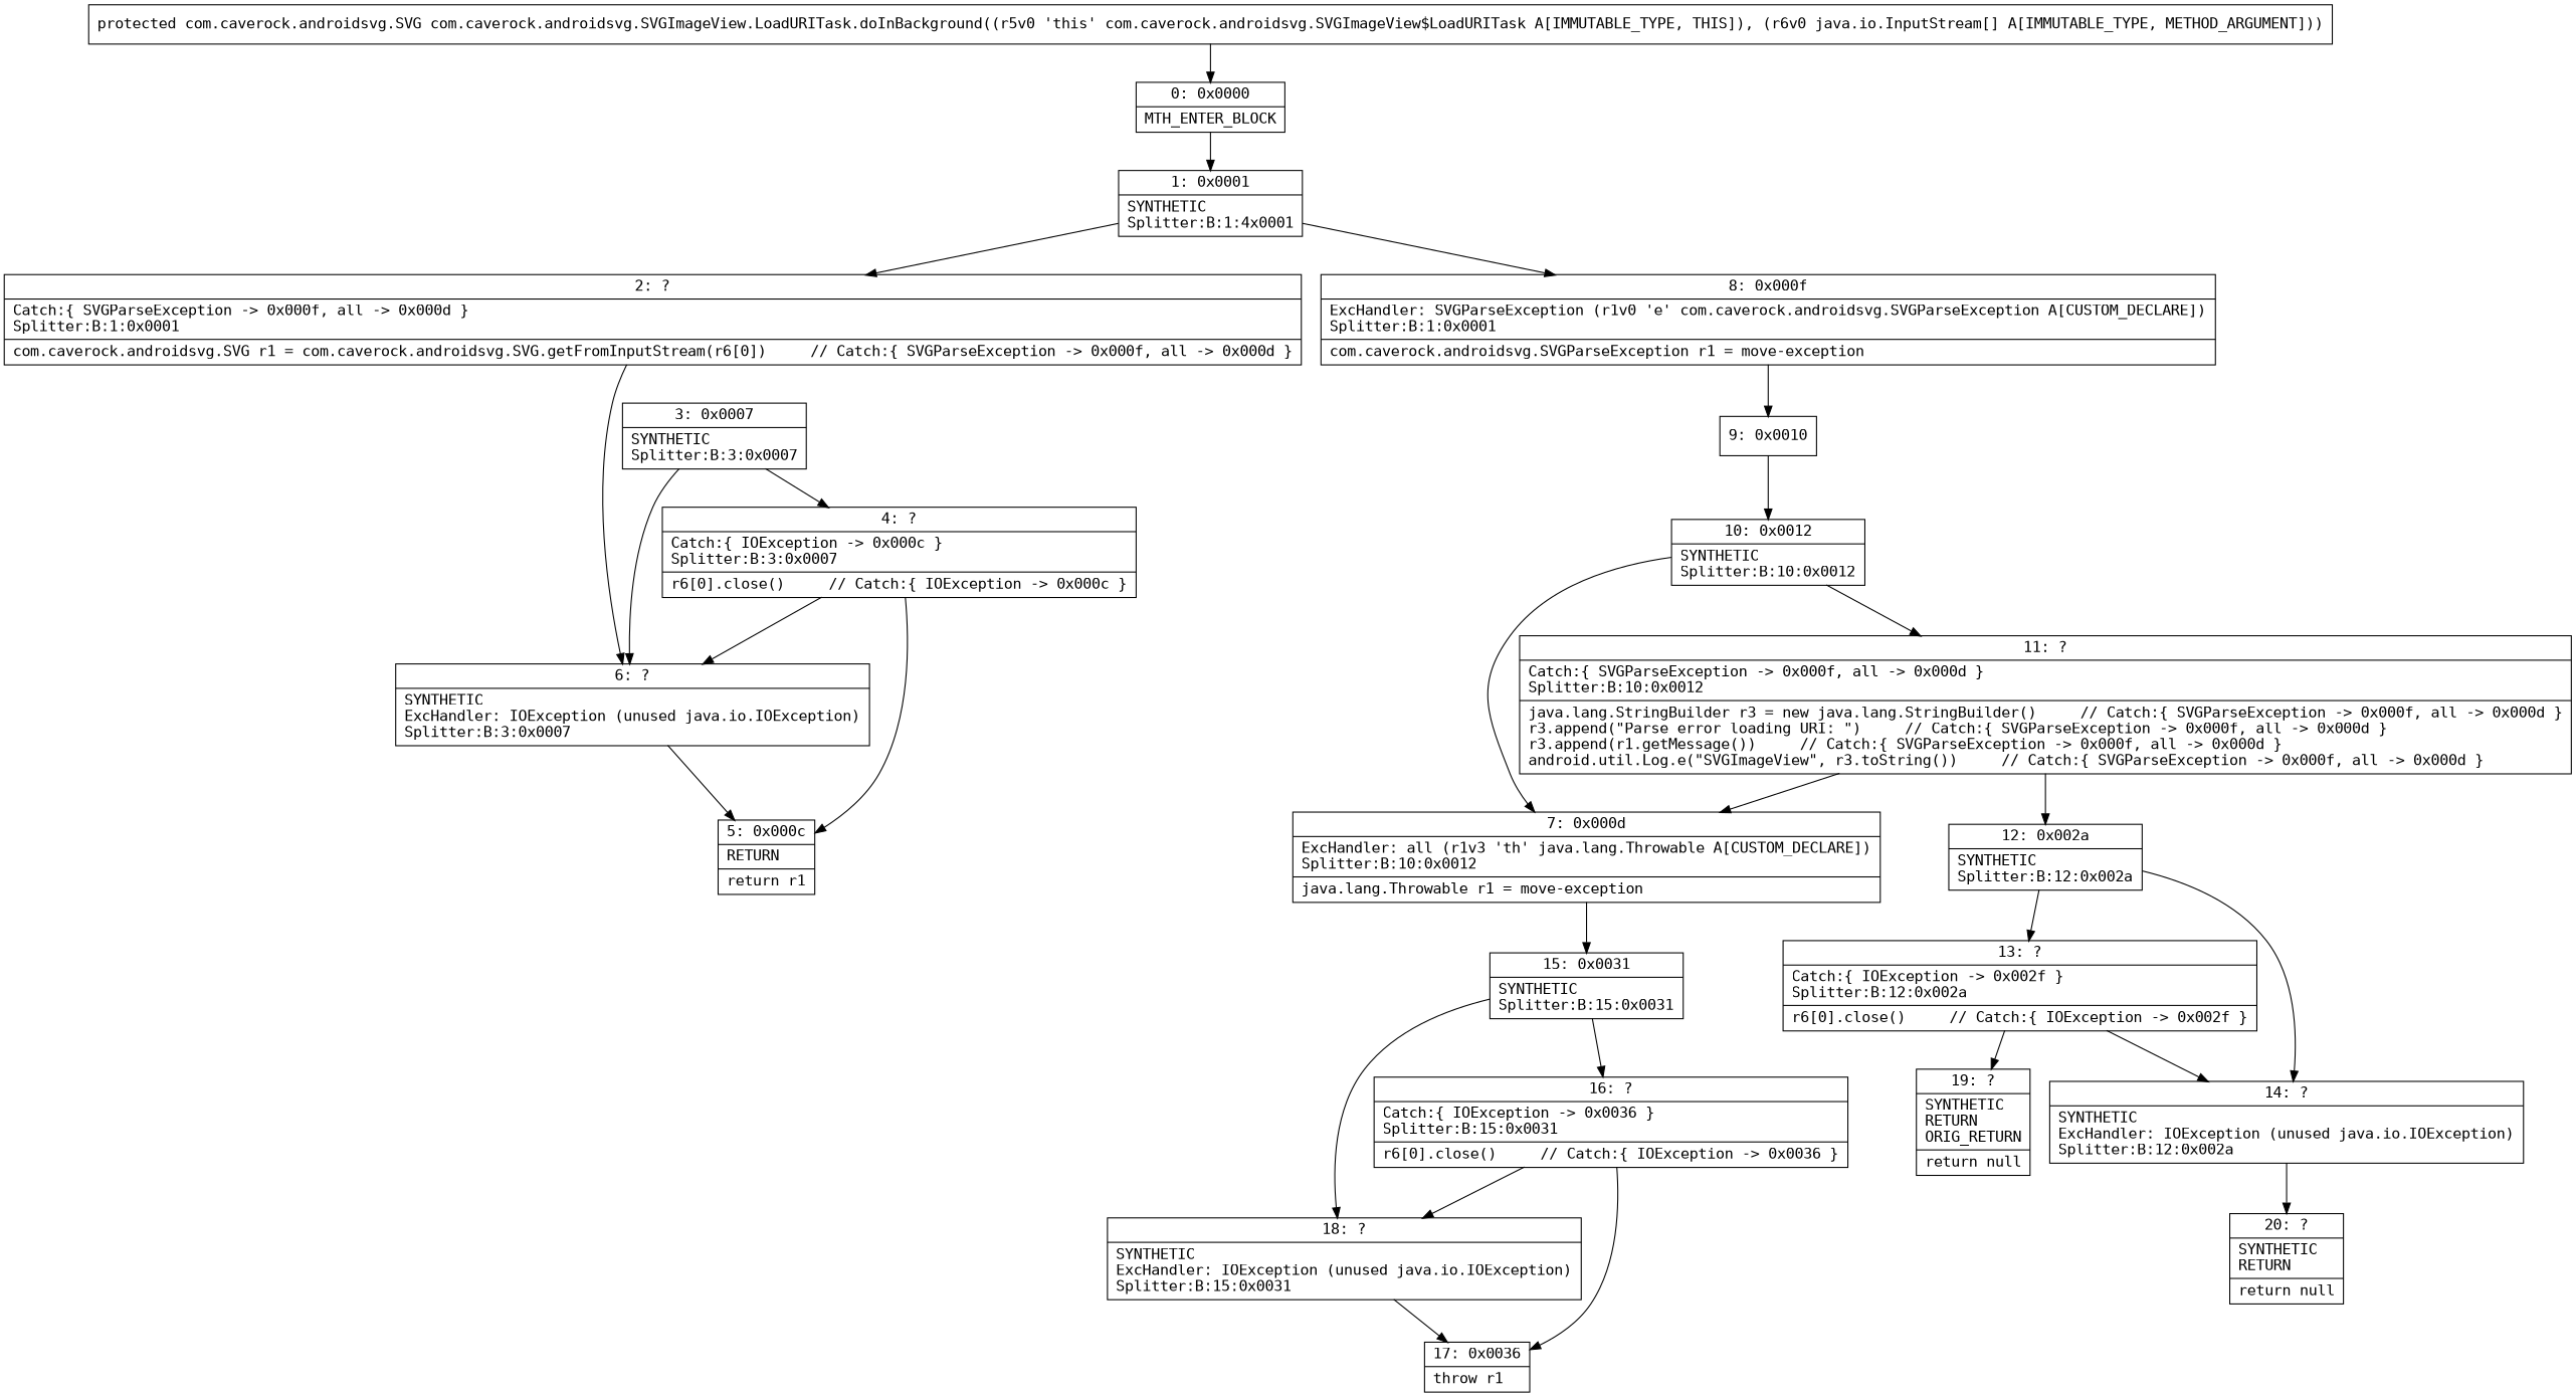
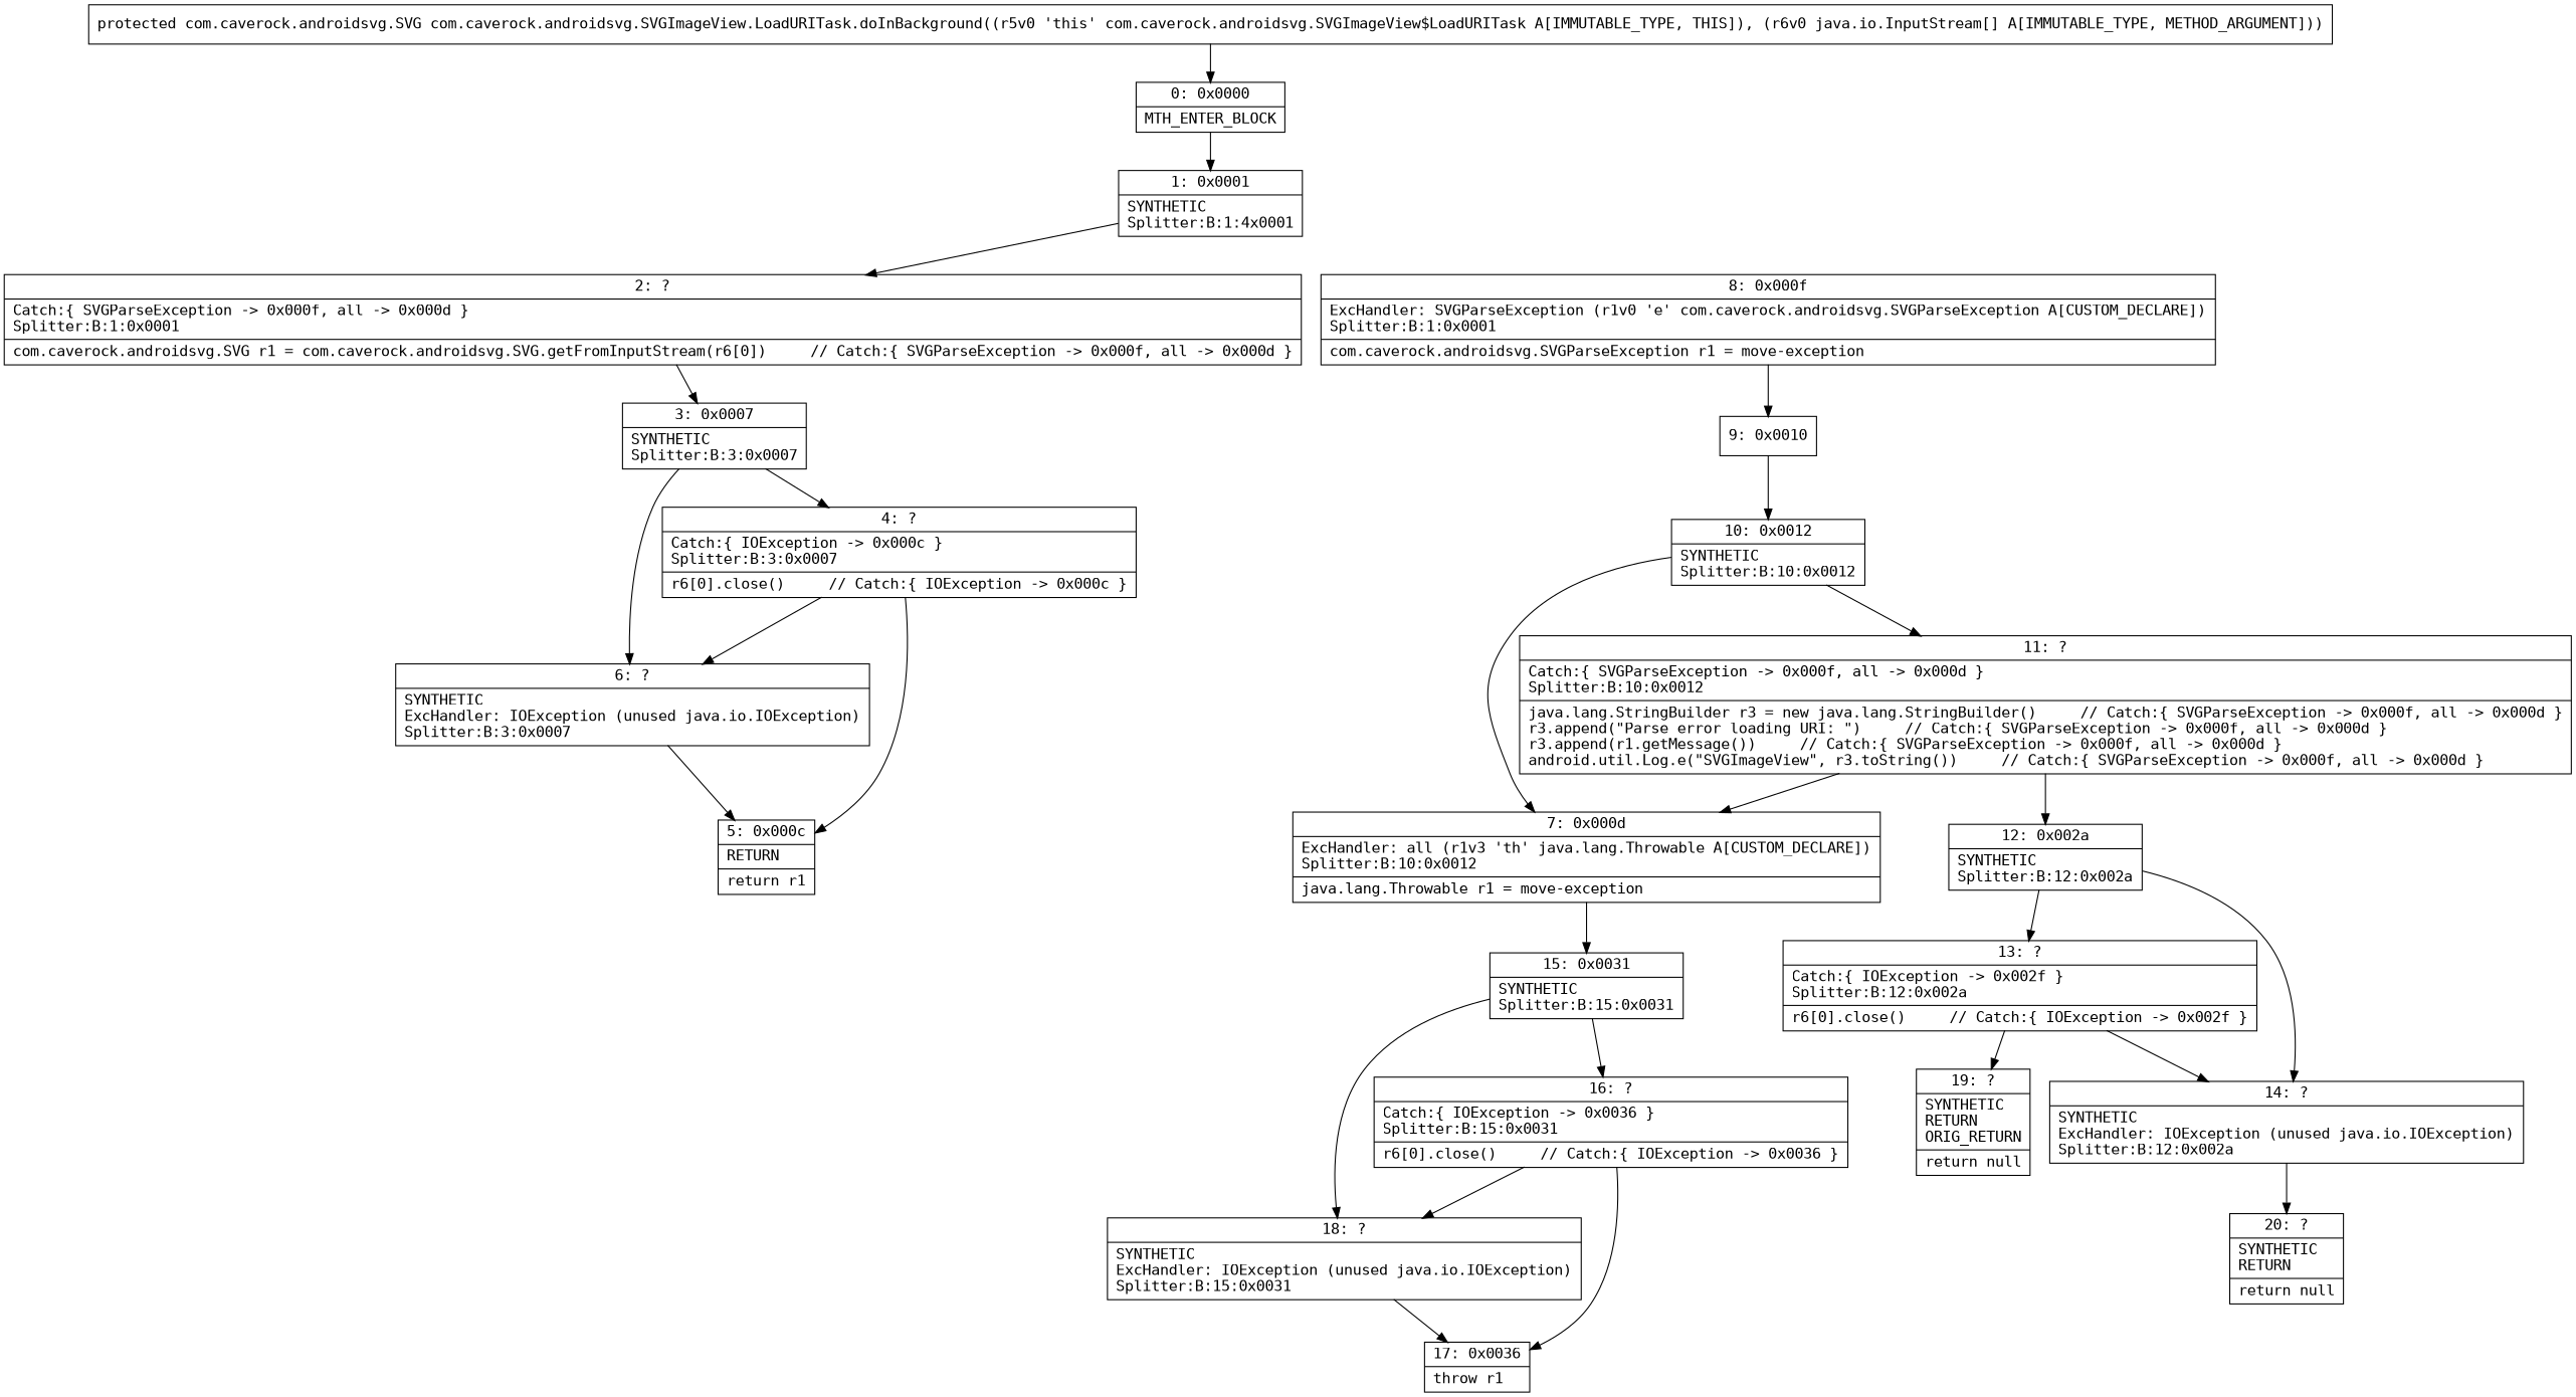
  digraph {
    fontname="DejaVu Sans Mono"
    node [fontname="DejaVu Sans Mono" shape=record]
    edge [fontname="DejaVu Sans Mono"]
    n1 [label="{0\:\ 0x0000|MTH_ENTER_BLOCK\l}"]
    n2 [label="{1\:\ 0x0001|SYNTHETIC\lSplitter:B:1:4x0001\l}"]
    n3 [label="{2\:\ ?|Catch:\{ SVGParseException \-\> 0x000f, all \-\> 0x000d \}\lSplitter:B:1:0x0001\l|com.caverock.androidsvg.SVG r1 = com.caverock.androidsvg.SVG.getFromInputStream(r6[0])     \/\/ Catch:\{ SVGParseException \-\> 0x000f, all \-\> 0x000d \}\l}"]
    n4 [label="{8\:\ 0x000f|ExcHandler: SVGParseException (r1v0 'e' com.caverock.androidsvg.SVGParseException A[CUSTOM_DECLARE])\lSplitter:B:1:0x0001\l|com.caverock.androidsvg.SVGParseException r1 = move\-exception\l}"]
    n5 [label="{3\:\ 0x0007|SYNTHETIC\lSplitter:B:3:0x0007\l}"]
    n6 [label="{9\:\ 0x0010}"]
    n7 [label="{4\:\ ?|Catch:\{ IOException \-\> 0x000c \}\lSplitter:B:3:0x0007\l|r6[0].close()     \/\/ Catch:\{ IOException \-\> 0x000c \}\l}"]
    n8 [label="{6\:\ ?|SYNTHETIC\lExcHandler: IOException (unused java.io.IOException)\lSplitter:B:3:0x0007\l}"]
    n9 [label="{5\:\ 0x000c|RETURN\l|return r1\l}"]
    n10 [label="{7\:\ 0x000d|ExcHandler: all (r1v3 'th' java.lang.Throwable A[CUSTOM_DECLARE])\lSplitter:B:10:0x0012\l|java.lang.Throwable r1 = move\-exception\l}"]
    n11 [label="{15\:\ 0x0031|SYNTHETIC\lSplitter:B:15:0x0031\l}"]
    n12 [label="{16\:\ ?|Catch:\{ IOException \-\> 0x0036 \}\lSplitter:B:15:0x0031\l|r6[0].close()     \/\/ Catch:\{ IOException \-\> 0x0036 \}\l}"]
    n13 [label="{18\:\ ?|SYNTHETIC\lExcHandler: IOException (unused java.io.IOException)\lSplitter:B:15:0x0031\l}"]
    n14 [label="{10\:\ 0x0012|SYNTHETIC\lSplitter:B:10:0x0012\l}"]
    n15 [label="{11\:\ ?|Catch:\{ SVGParseException \-\> 0x000f, all \-\> 0x000d \}\lSplitter:B:10:0x0012\l|java.lang.StringBuilder r3 = new java.lang.StringBuilder()     \/\/ Catch:\{ SVGParseException \-\> 0x000f, all \-\> 0x000d \}\lr3.append(\"Parse error loading URI: \")     \/\/ Catch:\{ SVGParseException \-\> 0x000f, all \-\> 0x000d \}\lr3.append(r1.getMessage())     \/\/ Catch:\{ SVGParseException \-\> 0x000f, all \-\> 0x000d \}\landroid.util.Log.e(\"SVGImageView\", r3.toString())     \/\/ Catch:\{ SVGParseException \-\> 0x000f, all \-\> 0x000d \}\l}"]
    n16 [label="{12\:\ 0x002a|SYNTHETIC\lSplitter:B:12:0x002a\l}"]
    n17 [label="{13\:\ ?|Catch:\{ IOException \-\> 0x002f \}\lSplitter:B:12:0x002a\l|r6[0].close()     \/\/ Catch:\{ IOException \-\> 0x002f \}\l}"]
    n18 [label="{14\:\ ?|SYNTHETIC\lExcHandler: IOException (unused java.io.IOException)\lSplitter:B:12:0x002a\l}"]
    n19 [label="{19\:\ ?|SYNTHETIC\lRETURN\lORIG_RETURN\l|return null\l}"]
    n20 [label="{20\:\ ?|SYNTHETIC\lRETURN\l|return null\l}"]
    n21 [label="{17\:\ 0x0036|throw r1\l}"]
    n22 [label="{protected com.caverock.androidsvg.SVG com.caverock.androidsvg.SVGImageView.LoadURITask.doInBackground((r5v0 'this' com.caverock.androidsvg.SVGImageView$LoadURITask A[IMMUTABLE_TYPE, THIS]), (r6v0 java.io.InputStream[] A[IMMUTABLE_TYPE, METHOD_ARGUMENT])) }"]
    n1 -> n2
    n2 -> n3
-   n2 -> n4
-   n3 -> n8
+   n3 -> n5
    n4 -> n6
    n5 -> n7
    n5 -> n8
    n6 -> n14
    n7 -> n8
    n7 -> n9
    n8 -> n9
    n10 -> n11
    n11 -> n12
    n11 -> n13
    n12 -> n13
    n12 -> n21
    n13 -> n21
    n14 -> n10
    n14 -> n15
    n15 -> n10
    n15 -> n16
    n16 -> n17
    n16 -> n18
    n17 -> n18
    n17 -> n19
    n18 -> n20
    n22 -> n1
  }
